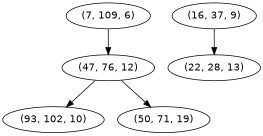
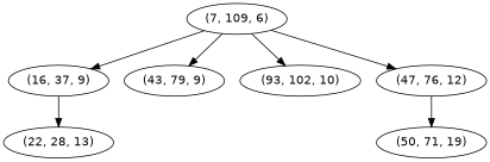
  digraph {
    fontname="DejaVu Sans"
    node [fontname="DejaVu Sans"]
    edge [fontname="DejaVu Sans"]
    "(7, 109, 6)"
    "(16, 37, 9)"
+   "(43, 79, 9)"
    "(93, 102, 10)"
    "(47, 76, 12)"
    n6 [label="(22, 28, 13)"]
    n7 [label="(50, 71, 19)"]
-   "(47, 76, 12)" -> "(93, 102, 10)"
+   "(7, 109, 6)" -> "(16, 37, 9)"
+   "(7, 109, 6)" -> "(43, 79, 9)"
+   "(7, 109, 6)" -> "(93, 102, 10)"
    "(7, 109, 6)" -> "(47, 76, 12)"
    "(16, 37, 9)" -> n6
    "(47, 76, 12)" -> n7
  }
